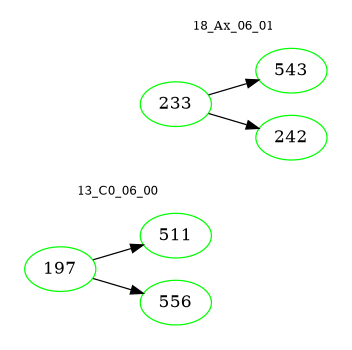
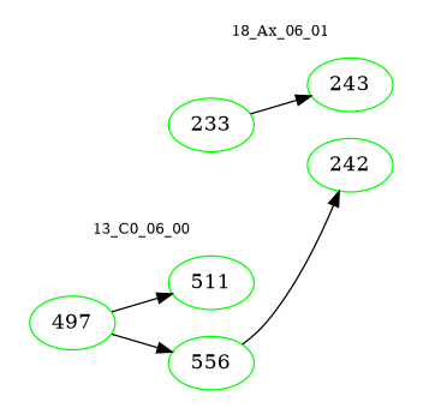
  digraph {
    rankdir=LR
    node [color=green]
    edge [color=black]
    n1 [label=233]
-   n2 [label=543]
+   n2 [label=243]
    n3 [label=242]
-   n4 [label=197]
+   n4 [label=497]
    n5 [label=556]
    n6 [label=511]
    subgraph cluster_1 {
      color=white
      fontsize=10
      label="18_Ax_06_01"
      n1
      n2
      n3
    }
    subgraph cluster_2 {
      color=white
      fontsize=10
      label="13_C0_06_00"
      n4
      n5
      n6
    }
    n1 -> n2
-   n1 -> n3
+   n5 -> n3
    n4 -> n5
    n4 -> n6
  }
